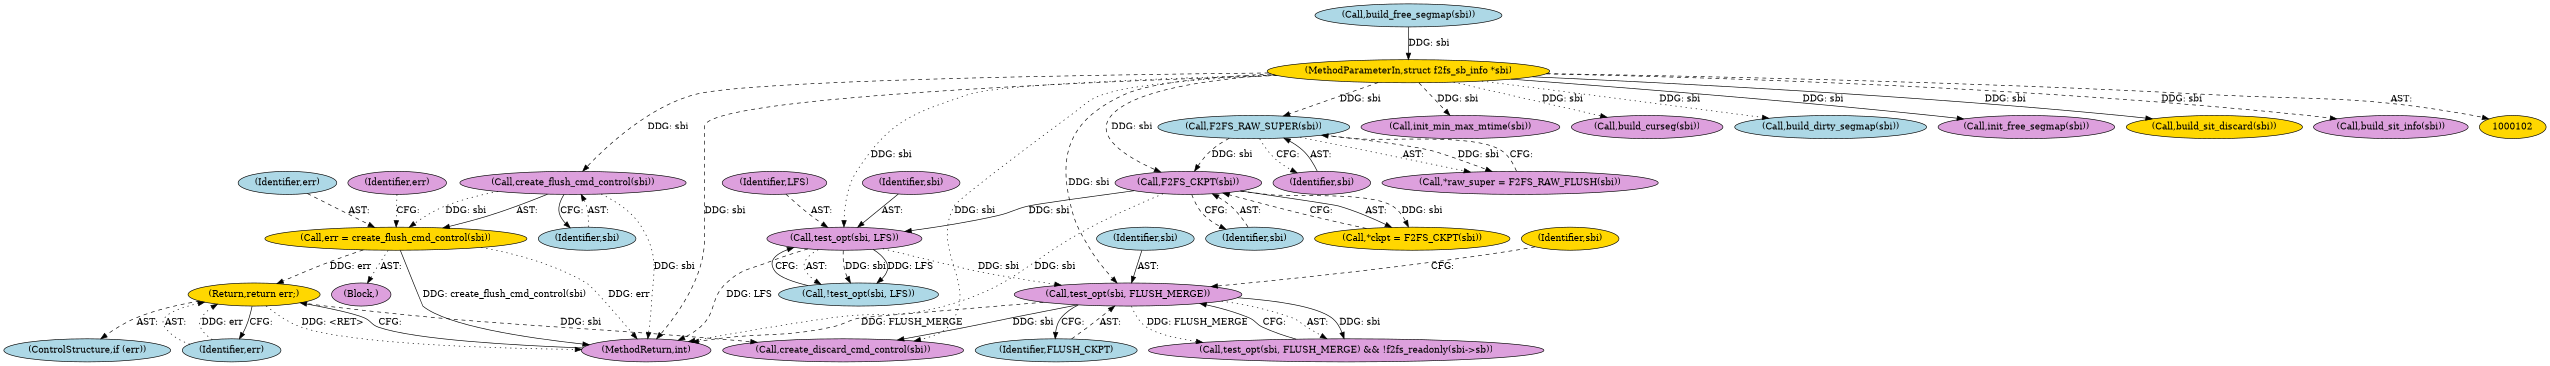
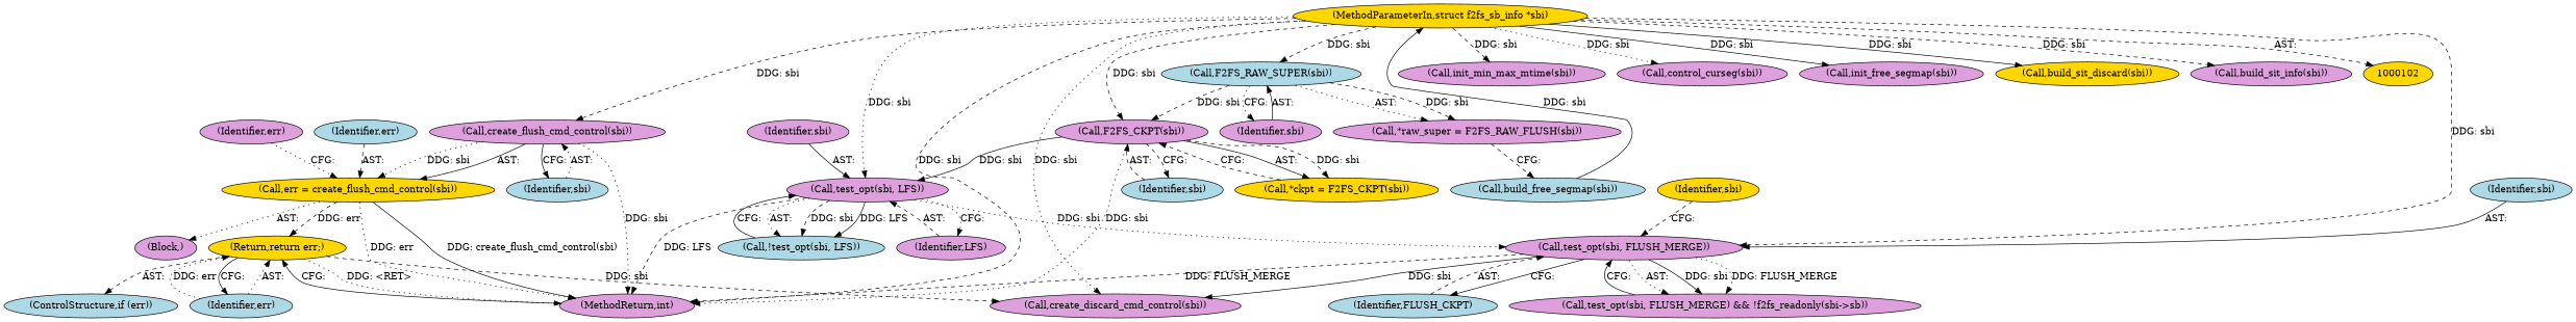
  digraph {
    node [fillcolor=plum style=filled]
    edge [style=dashed]
    n1 [fillcolor=gold label="(Call,err = create_flush_cmd_control(sbi))"]
    n2 [fillcolor=gold label="(Return,return err;)"]
    n3 [label="(MethodReturn,int)"]
    n4 [label="(Block,)"]
    n5 [label="(Call,create_flush_cmd_control(sbi))"]
    n6 [fillcolor=lightblue label="(Identifier,sbi)"]
    n7 [label="(Call,create_discard_cmd_control(sbi))"]
    n8 [fillcolor=lightblue label="(ControlStructure,if (err))"]
    n9 [fillcolor=lightblue label="(Identifier,err)"]
    n10 [label="(Call,test_opt(sbi, FLUSH_MERGE))"]
    n11 [label="(Call,test_opt(sbi, FLUSH_MERGE) && !f2fs_readonly(sbi->sb))"]
    n12 [fillcolor=lightblue label="(Identifier,FLUSH_CKPT)"]
    n13 [label="(Call,test_opt(sbi, LFS))"]
    n14 [fillcolor=lightblue label="(Call,!test_opt(sbi, LFS))"]
    n15 [label="(Identifier,LFS)"]
    n16 [label="(Call,F2FS_CKPT(sbi))"]
    n17 [fillcolor=lightblue label="(Identifier,sbi)"]
    n18 [fillcolor=gold label="(Call,*ckpt = F2FS_CKPT(sbi))"]
    n19 [fillcolor=lightblue label="(Call,F2FS_RAW_SUPER(sbi))"]
    n20 [label="(Identifier,sbi)"]
    n21 [label="(Call,*raw_super = F2FS_RAW_FLUSH(sbi))"]
    n22 [fillcolor=gold label="(MethodParameterIn,struct f2fs_sb_info *sbi)"]
    n23 [label="(Call,init_min_max_mtime(sbi))"]
-   n24 [label="(Call,build_curseg(sbi))"]
-   n25 [fillcolor=lightblue label="(Call,build_dirty_segmap(sbi))"]
+   n24 [label="(Call,control_curseg(sbi))"]
    n26 [label="(Call,init_free_segmap(sbi))"]
    n27 [fillcolor=gold label="(Call,build_sit_discard(sbi))"]
    n28 [label="(Call,build_sit_info(sbi))"]
    1000102 [fillcolor=gold]
    n30 [fillcolor=lightblue label="(Call,build_free_segmap(sbi))"]
    n31 [fillcolor=lightblue label="(Identifier,err)"]
    n32 [label="(Identifier,err)"]
    n33 [fillcolor=lightblue label="(Identifier,sbi)"]
    n34 [fillcolor=gold label="(Identifier,sbi)"]
    n35 [label="(Identifier,sbi)"]
    n1 -> n2 [label="DDG: err"]
    n1 -> n3 [label="DDG: create_flush_cmd_control(sbi)" style=solid]
    n1 -> n3 [label="DDG: err" style=dotted]
    n1 -> n4 [label="AST: " style=dotted]
    n2 -> n3 [label="DDG: <RET>" style=dotted]
    n2 -> n7 [label="DDG: sbi"]
    n2 -> n8 [label="AST: "]
    n2 -> n9 [label="CFG: " style=solid]
    n3 -> n2 [label="CFG: " style=solid]
    n5 -> n1 [label="AST: " style=solid]
    n5 -> n1 [label="DDG: sbi" style=dotted]
    n5 -> n3 [label="DDG: sbi" style=dotted]
    n5 -> n6 [label="CFG: " style=solid]
    n6 -> n5 [label="AST: " style=dotted]
    n9 -> n2 [label="AST: " style=dotted]
    n9 -> n2 [label="DDG: err" style=dotted]
    n10 -> n3 [label="DDG: FLUSH_MERGE"]
    n10 -> n7 [label="DDG: sbi" style=solid]
    n10 -> n11 [label="AST: " style=dotted]
    n10 -> n11 [label="DDG: sbi" style=solid]
    n10 -> n11 [label="DDG: FLUSH_MERGE" style=dotted]
    n10 -> n12 [label="CFG: " style=solid]
    n11 -> n10 [label="CFG: " style=solid]
    n12 -> n10 [label="AST: "]
    n13 -> n3 [label="DDG: LFS"]
    n13 -> n10 [label="DDG: sbi" style=dotted]
    n13 -> n14 [label="AST: " style=dotted]
    n13 -> n14 [label="DDG: sbi"]
    n13 -> n14 [label="DDG: LFS" style=solid]
+   n13 -> n15 [label="CFG: " style=dotted]
    n14 -> n13 [label="CFG: " style=solid]
    n15 -> n13 [label="AST: "]
    n16 -> n3 [label="DDG: sbi" style=dotted]
    n16 -> n13 [label="DDG: sbi" style=solid]
    n16 -> n17 [label="CFG: "]
    n16 -> n18 [label="AST: " style=solid]
    n16 -> n18 [label="DDG: sbi"]
    n17 -> n16 [label="AST: "]
    n18 -> n16 [label="CFG: "]
    n19 -> n16 [label="DDG: sbi"]
    n19 -> n20 [label="CFG: " style=dotted]
    n19 -> n21 [label="AST: " style=dotted]
    n19 -> n21 [label="DDG: sbi"]
    n20 -> n19 [label="AST: " style=solid]
-   n21 -> n19 [label="CFG: "]
+   n21 -> n30 [label="CFG: "]
    n22 -> n3 [label="DDG: sbi"]
    n22 -> n5 [label="DDG: sbi"]
    n22 -> n7 [label="DDG: sbi" style=dotted]
    n22 -> n10 [label="DDG: sbi"]
    n22 -> n13 [label="DDG: sbi" style=dotted]
    n22 -> n16 [label="DDG: sbi"]
    n22 -> n19 [label="DDG: sbi"]
    n22 -> n23 [label="DDG: sbi"]
    n22 -> n24 [label="DDG: sbi" style=dotted]
-   n22 -> n25 [label="DDG: sbi" style=dotted]
    n22 -> n26 [label="DDG: sbi" style=solid]
    n22 -> n27 [label="DDG: sbi" style=solid]
    n22 -> n28 [label="DDG: sbi"]
    n22 -> 1000102 [label="AST: "]
    n30 -> n22 [label="DDG: sbi" style=solid]
    n31 -> n1 [label="AST: "]
    n32 -> n1 [label="CFG: " style=dotted]
    n33 -> n10 [label="AST: " style=solid]
    n34 -> n10 [label="CFG: "]
    n35 -> n13 [label="AST: " style=solid]
  }
